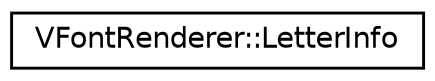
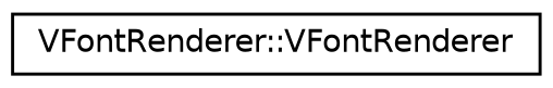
  digraph {
    rankdir=LR
-   n1 [color=black fillcolor=white fontname=Helvetica fontsize=10 height=0.2 label="VFontRenderer::LetterInfo" shape=record style=filled width=0.4]
+   n1 [color=black fillcolor=white fontname=Helvetica fontsize=10 height=0.2 label="VFontRenderer::VFontRenderer" shape=record style=filled width=0.4]
  }
